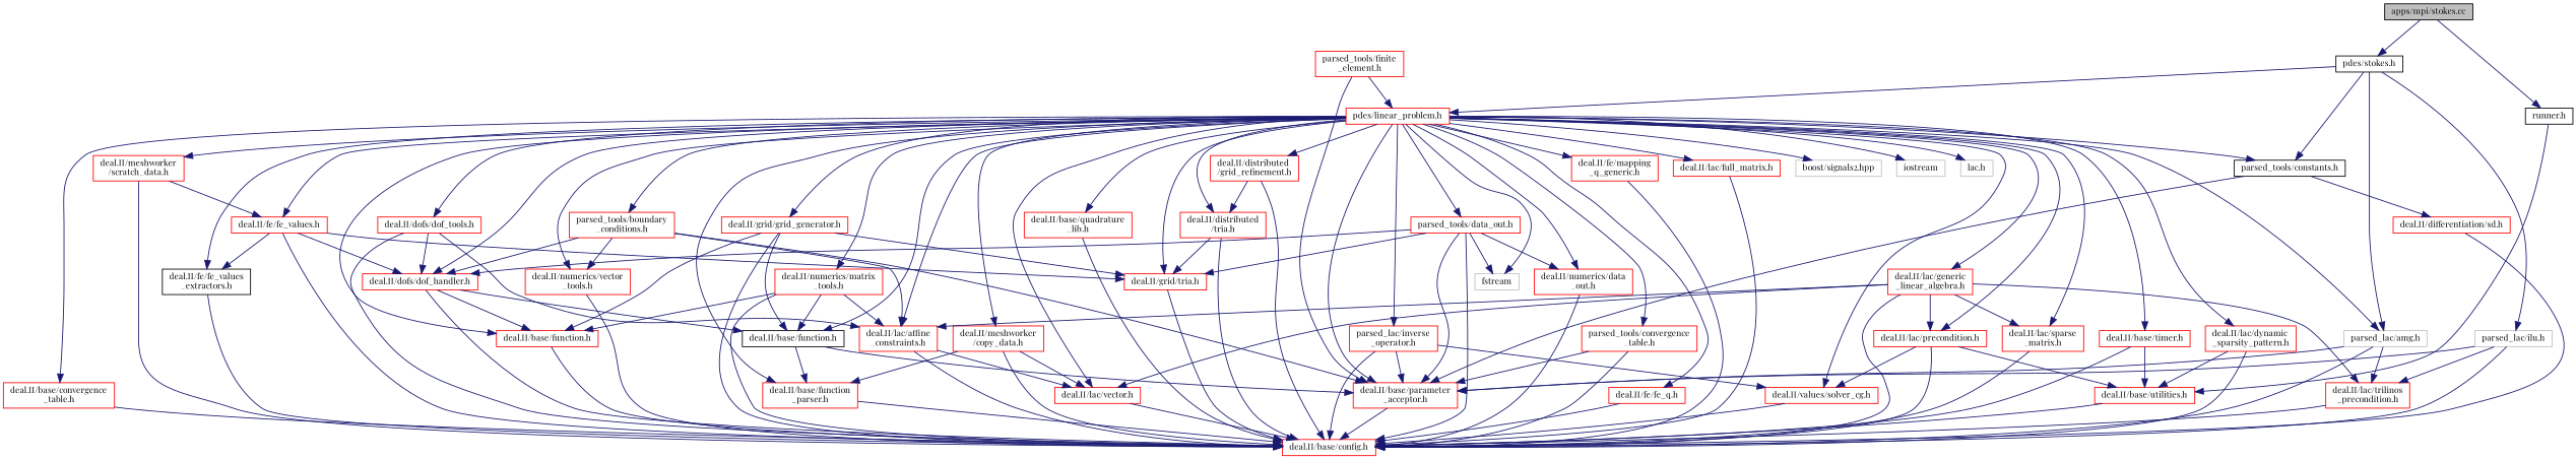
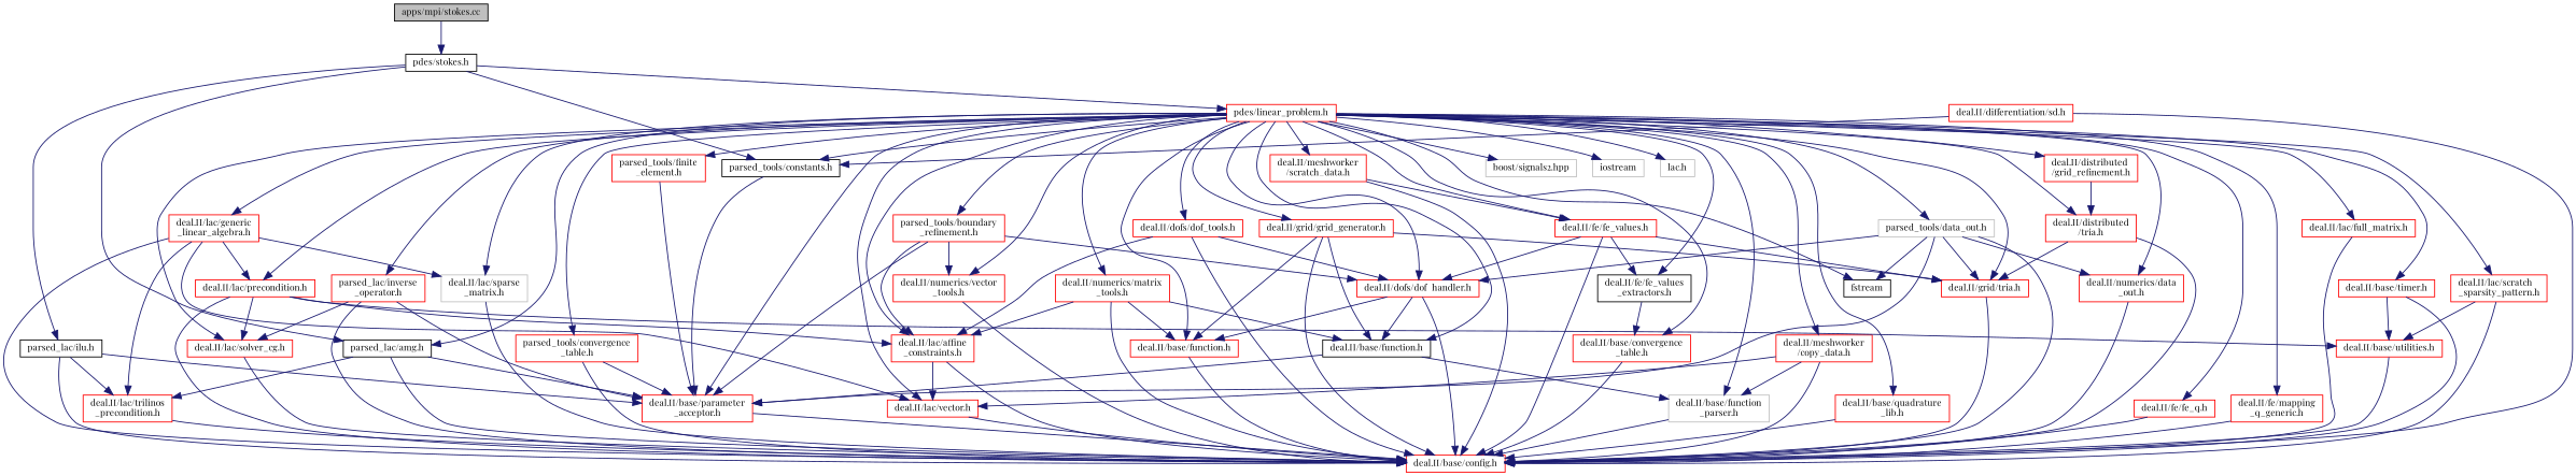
  digraph {
    fontname="Playfair Display"
    node [color=red fontname="Playfair Display" fontsize=10 shape=record]
    edge [color=midnightblue fontname="Playfair Display" fontsize=10 labelfontname=Helvetica labelfontsize=10 style=solid]
    n1 [color=black fillcolor=grey75 fontcolor=black height=0.2 label="apps/mpi/stokes.cc" style=filled width=0.4]
    n2 [color=black height=0.2 label="pdes/stokes.h" width=0.4]
-   n3 [color=black height=0.2 label="runner.h" width=0.4]
-   n4 [color=grey75 height=0.2 label="parsed_lac/amg.h" width=0.4]
-   n5 [color=grey75 height=0.2 label="parsed_lac/ilu.h" width=0.4]
+   n4 [color=black height=0.2 label="parsed_lac/amg.h" width=0.4]
+   n5 [color=black height=0.2 label="parsed_lac/ilu.h" width=0.4]
    n6 [color=black height=0.2 label="parsed_tools/constants.h" width=0.4]
    n7 [height=0.2 label="pdes/linear_problem.h" width=0.4]
    n8 [height=0.2 label="deal.II/base/utilities.h" width=0.4]
    n9 [height=0.2 label="deal.II/base/config.h" width=0.4]
    n10 [height=0.2 label="deal.II/base/parameter\l_acceptor.h" width=0.4]
    n11 [height=0.2 label="deal.II/lac/trilinos\l_precondition.h" width=0.4]
    n12 [height=0.2 label="deal.II/differentiation/sd.h" width=0.4]
    n13 [height=0.2 label="deal.II/base/convergence\l_table.h" width=0.4]
    n14 [height=0.2 label="deal.II/base/function.h" width=0.4]
-   n15 [height=0.2 label="deal.II/base/function\l_parser.h" width=0.4]
+   n15 [color=grey75 height=0.2 label="deal.II/base/function\l_parser.h" width=0.4]
    n16 [height=0.2 label="deal.II/base/quadrature\l_lib.h" width=0.4]
    n17 [height=0.2 label="deal.II/base/timer.h" width=0.4]
    n18 [height=0.2 label="deal.II/distributed\l/grid_refinement.h" width=0.4]
    n19 [height=0.2 label="deal.II/distributed\l/tria.h" width=0.4]
    n20 [height=0.2 label="deal.II/grid/tria.h" width=0.4]
    n21 [height=0.2 label="deal.II/dofs/dof_handler.h" width=0.4]
    n22 [color=black height=0.2 label="deal.II/base/function.h" width=0.4]
    n23 [height=0.2 label="deal.II/dofs/dof_tools.h" width=0.4]
    n24 [height=0.2 label="deal.II/lac/affine\l_constraints.h" width=0.4]
    n25 [height=0.2 label="deal.II/lac/vector.h" width=0.4]
    n26 [height=0.2 label="deal.II/fe/fe_q.h" width=0.4]
    n27 [height=0.2 label="deal.II/fe/fe_values.h" width=0.4]
    n28 [color=black height=0.2 label="deal.II/fe/fe_values\l_extractors.h" width=0.4]
    n29 [height=0.2 label="deal.II/fe/mapping\l_q_generic.h" width=0.4]
    n30 [height=0.2 label="deal.II/grid/grid_generator.h" width=0.4]
-   n31 [height=0.2 label="deal.II/lac/dynamic\l_sparsity_pattern.h" width=0.4]
+   n31 [height=0.2 label="deal.II/lac/scratch\l_sparsity_pattern.h" width=0.4]
    n32 [height=0.2 label="deal.II/lac/full_matrix.h" width=0.4]
    n33 [height=0.2 label="deal.II/lac/generic\l_linear_algebra.h" width=0.4]
    n34 [height=0.2 label="deal.II/lac/precondition.h" width=0.4]
-   n35 [height=0.2 label="deal.II/values/solver_cg.h" width=0.4]
-   n36 [height=0.2 label="deal.II/lac/sparse\l_matrix.h" width=0.4]
+   n35 [height=0.2 label="deal.II/lac/solver_cg.h" width=0.4]
+   n36 [color=grey75 height=0.2 label="deal.II/lac/sparse\l_matrix.h" width=0.4]
    n37 [height=0.2 label="deal.II/meshworker\l/copy_data.h" width=0.4]
    n38 [height=0.2 label="deal.II/meshworker\l/scratch_data.h" width=0.4]
    n39 [height=0.2 label="deal.II/numerics/data\l_out.h" width=0.4]
    n40 [height=0.2 label="deal.II/numerics/matrix\l_tools.h" width=0.4]
    n41 [height=0.2 label="deal.II/numerics/vector\l_tools.h" width=0.4]
    n42 [color=grey75 height=0.2 label="boost/signals2.hpp" width=0.4]
-   n43 [color=grey75 height=0.2 label=fstream width=0.4]
+   n43 [color=black height=0.2 label=fstream width=0.4]
    n44 [color=grey75 height=0.2 label=iostream width=0.4]
    n45 [color=grey75 height=0.2 label="lac.h" width=0.4]
    n46 [height=0.2 label="parsed_lac/inverse\l_operator.h" width=0.4]
-   n47 [height=0.2 label="parsed_tools/boundary\l_conditions.h" width=0.4]
+   n47 [height=0.2 label="parsed_tools/boundary\l_refinement.h" width=0.4]
    n48 [height=0.2 label="parsed_tools/convergence\l_table.h" width=0.4]
-   n49 [height=0.2 label="parsed_tools/data_out.h" width=0.4]
+   n49 [color=grey75 height=0.2 label="parsed_tools/data_out.h" width=0.4]
    n50 [height=0.2 label="parsed_tools/finite\l_element.h" width=0.4]
    n1 -> n2
-   n1 -> n3
    n2 -> n4
    n2 -> n5
    n2 -> n6
    n2 -> n7
-   n3 -> n8
    n4 -> n9
    n4 -> n10
    n4 -> n11
    n5 -> n9
    n5 -> n10
    n5 -> n11
    n6 -> n10
-   n6 -> n12
+   n12 -> n6
    n7 -> n4
    n7 -> n6
    n7 -> n10
    n7 -> n13
    n7 -> n14
    n7 -> n15
    n7 -> n16
    n7 -> n17
    n7 -> n18
    n7 -> n19
    n7 -> n20
    n7 -> n21
    n7 -> n22
    n7 -> n23
    n7 -> n24
    n7 -> n25
    n7 -> n26
    n7 -> n27
    n7 -> n28
    n7 -> n29
    n7 -> n30
    n7 -> n31
    n7 -> n32
    n7 -> n33
    n7 -> n34
    n7 -> n35
    n7 -> n36
    n7 -> n37
    n7 -> n38
    n7 -> n39
    n7 -> n40
    n7 -> n41
    n7 -> n42
    n7 -> n43
    n7 -> n44
    n7 -> n45
    n7 -> n46
    n7 -> n47
    n7 -> n48
    n7 -> n49
-   n50 -> n7
+   n7 -> n50
    n8 -> n9
    n10 -> n9
    n11 -> n9
    n12 -> n9
    n13 -> n9
    n14 -> n9
    n15 -> n9
    n16 -> n9
    n17 -> n8
    n17 -> n9
-   n18 -> n9
    n18 -> n19
    n19 -> n9
    n19 -> n20
    n20 -> n9
    n21 -> n9
    n21 -> n14
    n21 -> n22
    n22 -> n10
    n22 -> n15
    n23 -> n9
    n23 -> n21
    n23 -> n24
    n24 -> n9
    n24 -> n25
    n25 -> n9
    n26 -> n9
    n27 -> n9
    n27 -> n20
    n27 -> n21
    n27 -> n28
-   n28 -> n9
+   n28 -> n13
    n29 -> n9
    n30 -> n9
    n30 -> n14
    n30 -> n20
    n30 -> n22
    n31 -> n8
    n31 -> n9
    n32 -> n9
    n33 -> n9
    n33 -> n11
    n33 -> n25
    n33 -> n34
    n33 -> n36
    n34 -> n8
    n34 -> n9
-   n33 -> n24
+   n34 -> n24
    n34 -> n35
    n35 -> n9
    n36 -> n9
    n37 -> n9
    n37 -> n15
    n37 -> n25
    n38 -> n9
    n38 -> n27
    n39 -> n9
    n40 -> n9
    n40 -> n14
    n40 -> n22
    n40 -> n24
    n41 -> n9
    n46 -> n9
    n46 -> n10
    n46 -> n35
    n47 -> n10
    n47 -> n21
    n47 -> n24
    n47 -> n41
    n48 -> n9
    n48 -> n10
    n49 -> n9
    n49 -> n10
    n49 -> n20
    n49 -> n21
    n49 -> n39
    n49 -> n43
    n50 -> n10
  }
